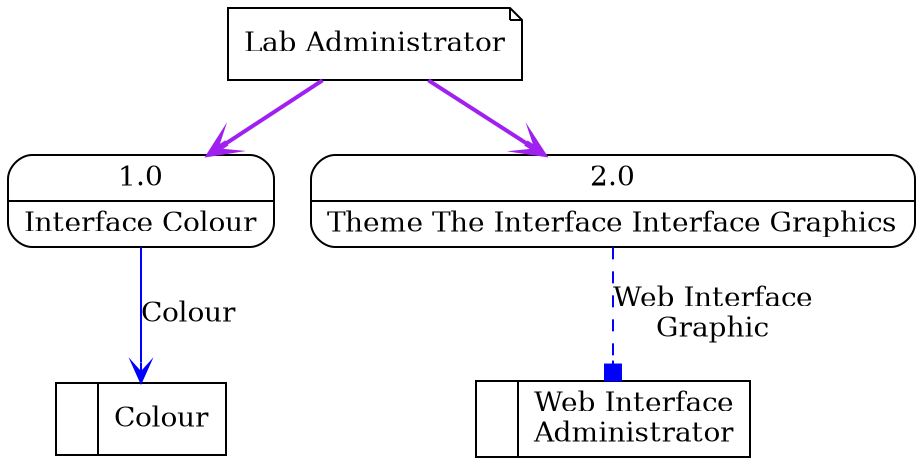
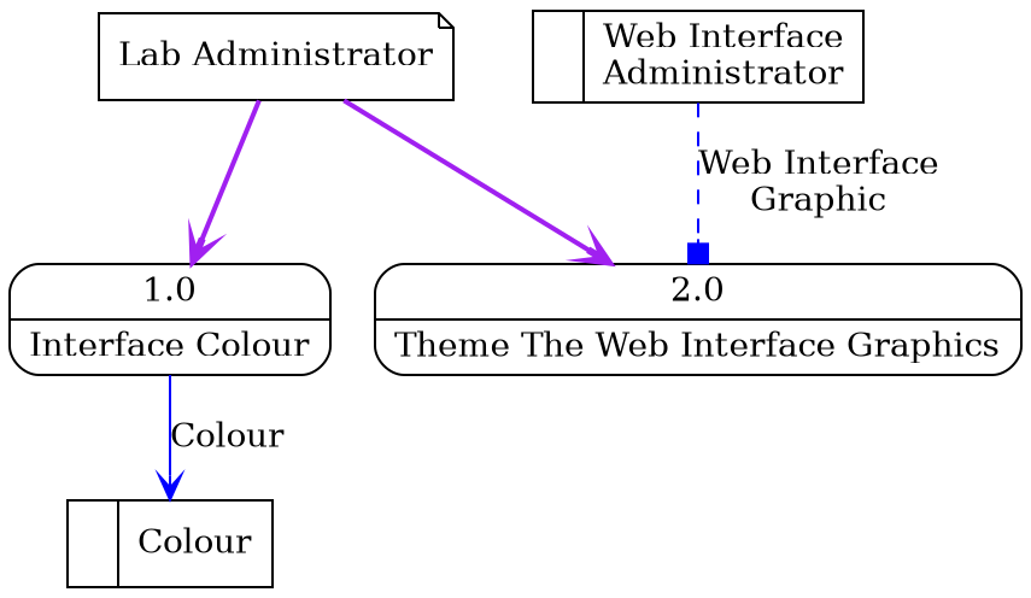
  digraph {
    node [shape=record]
    edge [arrowhead=vee color=purple style=bold]
    n1 [label="<f0>  |<f1> Colour "]
    n2 [label="<f0>  |<f1> Web Interface\nAdministrator "]
    n3 [label="Lab Administrator" shape=note]
    n4 [label="{<f0> 1.0|<f1> Interface Colour }" shape=Mrecord]
-   n5 [label="{<f0> 2.0|<f1> Theme The Interface Interface Graphics }" shape=Mrecord]
+   n5 [label="{<f0> 2.0|<f1> Theme The Web Interface Graphics }" shape=Mrecord]
    n3 -> n4
    n3 -> n5
    n4 -> n1 [color=blue label=Colour style=solid]
-   n5 -> n2 [arrowhead=box color=blue label="Web Interface\nGraphic" style=dashed]
+   n2 -> n5 [arrowhead=box color=blue label="Web Interface\nGraphic" style=dashed]
  }
